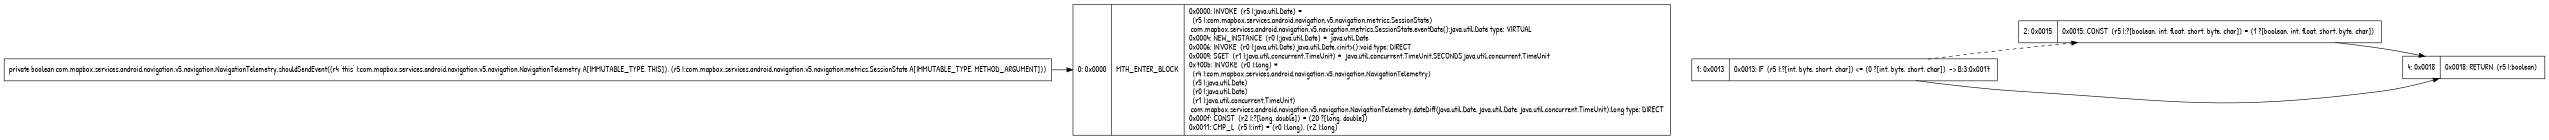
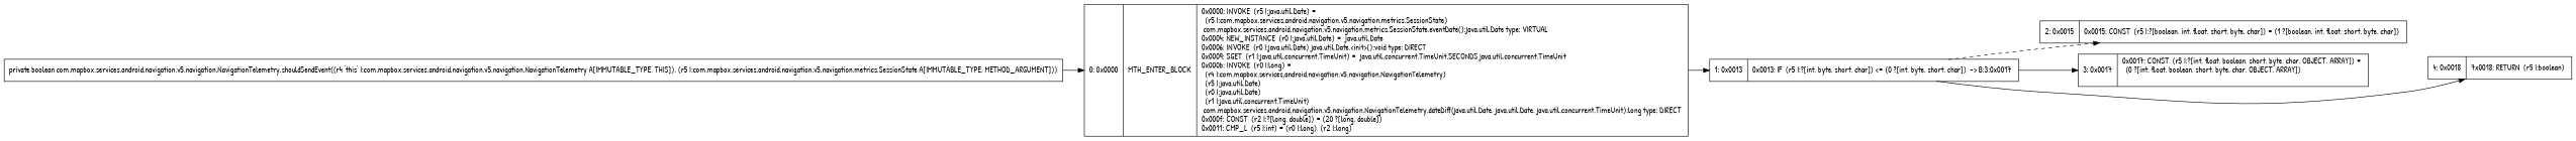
  digraph {
    fontname="Patrick Hand"
    rankdir=LR
    node [fontname="Patrick Hand" shape=record]
    edge [fontname="Patrick Hand"]
-   n1 [label="{0\:\ 0x0000|MTH_ENTER_BLOCK\l|0x0000: INVOKE  (r5 I:java.util.Date) = \l  (r5 I:com.mapbox.services.android.navigation.v5.navigation.metrics.SessionState)\l com.mapbox.services.android.navigation.v5.navigation.metrics.SessionState.eventDate():java.util.Date type: VIRTUAL \l0x0004: NEW_INSTANCE  (r0 I:java.util.Date) =  java.util.Date \l0x0006: INVOKE  (r0 I:java.util.Date) java.util.Date.\<init\>():void type: DIRECT \l0x0009: SGET  (r1 I:java.util.concurrent.TimeUnit) =  java.util.concurrent.TimeUnit.SECONDS java.util.concurrent.TimeUnit \l0x700b: INVOKE  (r0 I:long) = \l  (r4 I:com.mapbox.services.android.navigation.v5.navigation.NavigationTelemetry)\l  (r5 I:java.util.Date)\l  (r0 I:java.util.Date)\l  (r1 I:java.util.concurrent.TimeUnit)\l com.mapbox.services.android.navigation.v5.navigation.NavigationTelemetry.dateDiff(java.util.Date, java.util.Date, java.util.concurrent.TimeUnit):long type: DIRECT \l0x000f: CONST  (r2 I:?[long, double]) = (20 ?[long, double]) \l0x0011: CMP_L  (r5 I:int) = (r0 I:long), (r2 I:long) \l}"]
+   n1 [label="{0\:\ 0x0000|MTH_ENTER_BLOCK\l|0x0000: INVOKE  (r5 I:java.util.Date) = \l  (r5 I:com.mapbox.services.android.navigation.v5.navigation.metrics.SessionState)\l com.mapbox.services.android.navigation.v5.navigation.metrics.SessionState.eventDate():java.util.Date type: VIRTUAL \l0x0004: NEW_INSTANCE  (r0 I:java.util.Date) =  java.util.Date \l0x0006: INVOKE  (r0 I:java.util.Date) java.util.Date.\<init\>():void type: DIRECT \l0x0009: SGET  (r1 I:java.util.concurrent.TimeUnit) =  java.util.concurrent.TimeUnit.SECONDS java.util.concurrent.TimeUnit \l0x000b: INVOKE  (r0 I:long) = \l  (r4 I:com.mapbox.services.android.navigation.v5.navigation.NavigationTelemetry)\l  (r5 I:java.util.Date)\l  (r0 I:java.util.Date)\l  (r1 I:java.util.concurrent.TimeUnit)\l com.mapbox.services.android.navigation.v5.navigation.NavigationTelemetry.dateDiff(java.util.Date, java.util.Date, java.util.concurrent.TimeUnit):long type: DIRECT \l0x000f: CONST  (r2 I:?[long, double]) = (20 ?[long, double]) \l0x0011: CMP_L  (r5 I:int) = (r0 I:long), (r2 I:long) \l}"]
    n2 [label="{1\:\ 0x0013|0x0013: IF  (r5 I:?[int, byte, short, char]) \<= (0 ?[int, byte, short, char])  \-\> B:3:0x0017 \l}"]
    n3 [label="{2\:\ 0x0015|0x0015: CONST  (r5 I:?[boolean, int, float, short, byte, char]) = (1 ?[boolean, int, float, short, byte, char]) \l}"]
-   n5 [label="{4\:\ 0x0018|0x0018: RETURN  (r5 I:boolean) \l}"]
+   n4 [label="{3\:\ 0x0017|0x0017: CONST  (r5 I:?[int, float, boolean, short, byte, char, OBJECT, ARRAY]) = \l  (0 ?[int, float, boolean, short, byte, char, OBJECT, ARRAY])\l \l}"]
+   n5 [label="{4\:\ 0x0018|7x0018: RETURN  (r5 I:boolean) \l}"]
    n6 [label="{private boolean com.mapbox.services.android.navigation.v5.navigation.NavigationTelemetry.shouldSendEvent((r4 'this' I:com.mapbox.services.android.navigation.v5.navigation.NavigationTelemetry A[IMMUTABLE_TYPE, THIS]), (r5 I:com.mapbox.services.android.navigation.v5.navigation.metrics.SessionState A[IMMUTABLE_TYPE, METHOD_ARGUMENT])) }"]
+   n1 -> n2
    n2 -> n3 [style=dashed]
+   n2 -> n4
    n2 -> n5
-   n3 -> n5
    n6 -> n1
  }
